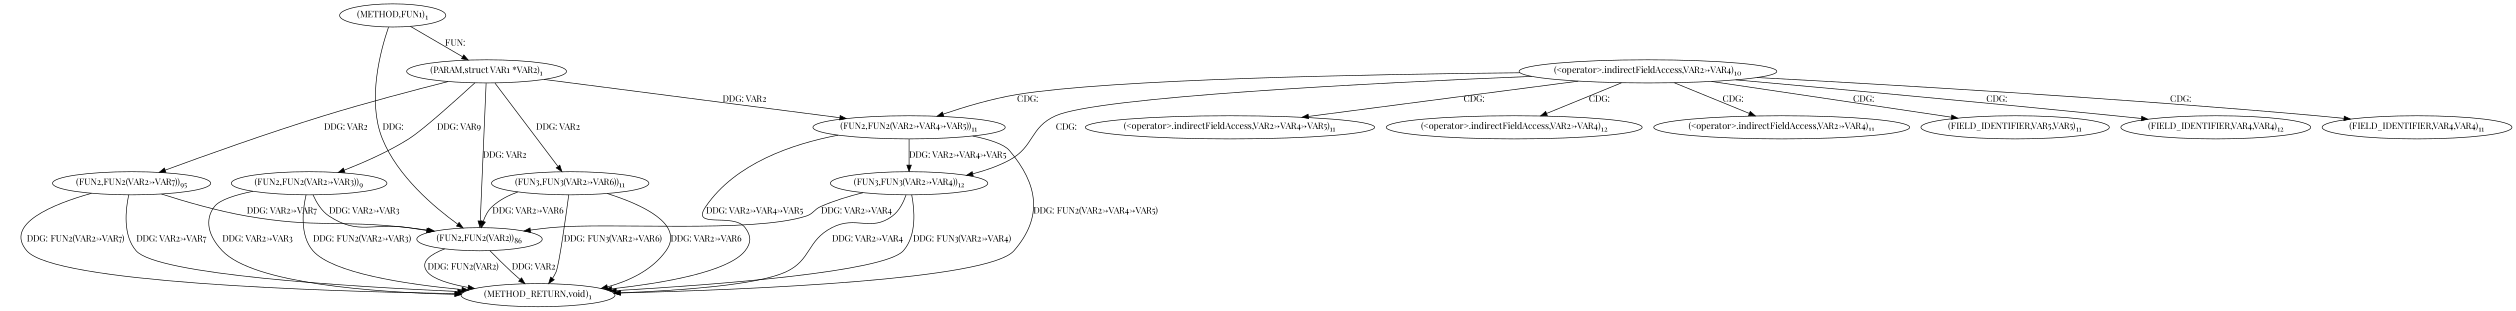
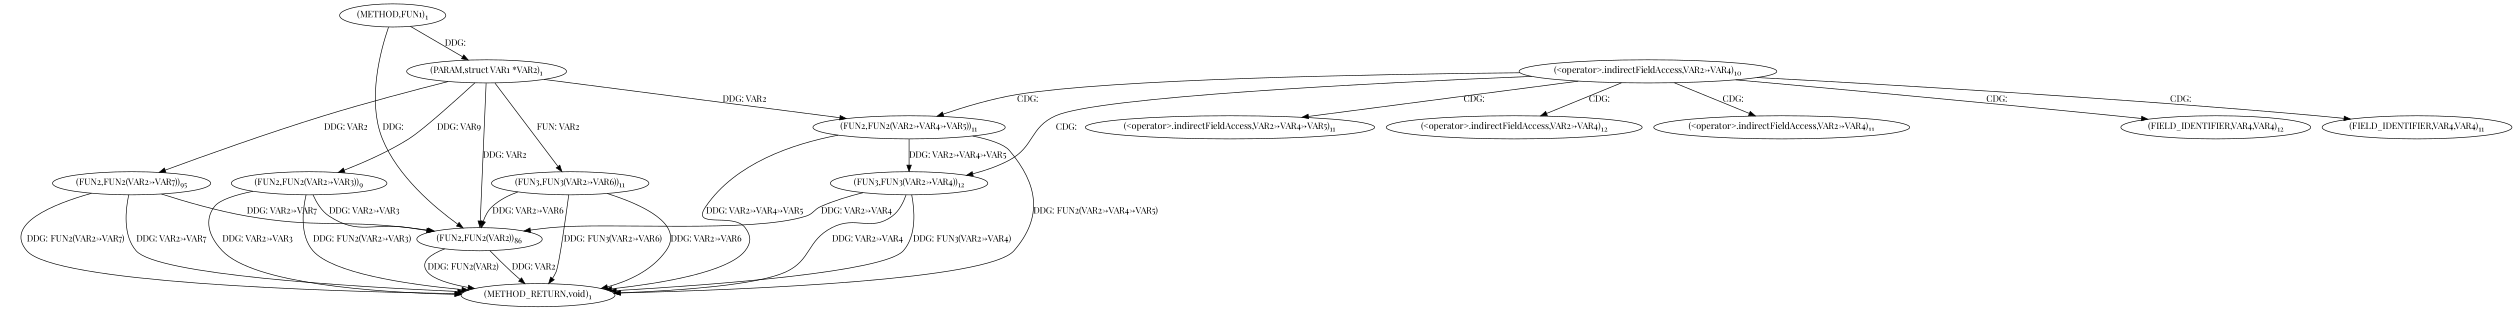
  digraph {
    fontname="Playfair Display"
    node [fontname="Playfair Display"]
    edge [fontname="Playfair Display"]
    n1 [label=<(METHOD,FUN1)<SUB>1</SUB>>]
    n2 [label=<(PARAM,struct VAR1 *VAR2)<SUB>1</SUB>>]
    n3 [label=<(FUN2,FUN2(VAR2))<SUB>86</SUB>>]
    n4 [label=<(FUN2,FUN2(VAR2-&gt;VAR3))<SUB>9</SUB>>]
    n5 [label=<(FUN3,FUN3(VAR2-&gt;VAR6))<SUB>11</SUB>>]
    n6 [label=<(FUN2,FUN2(VAR2-&gt;VAR7))<SUB>95</SUB>>]
    n7 [label=<(FUN2,FUN2(VAR2-&gt;VAR4-&gt;VAR5))<SUB>11</SUB>>]
    n8 [label=<(METHOD_RETURN,void)<SUB>1</SUB>>]
    n9 [label=<(FUN3,FUN3(VAR2-&gt;VAR4))<SUB>12</SUB>>]
    n10 [label=<(&lt;operator&gt;.indirectFieldAccess,VAR2-&gt;VAR4)<SUB>10</SUB>>]
    n11 [label=<(&lt;operator&gt;.indirectFieldAccess,VAR2-&gt;VAR4-&gt;VAR5)<SUB>11</SUB>>]
    n12 [label=<(&lt;operator&gt;.indirectFieldAccess,VAR2-&gt;VAR4)<SUB>12</SUB>>]
    n13 [label=<(&lt;operator&gt;.indirectFieldAccess,VAR2-&gt;VAR4)<SUB>11</SUB>>]
-   n14 [label=<(FIELD_IDENTIFIER,VAR5,VAR5)<SUB>11</SUB>>]
    n15 [label=<(FIELD_IDENTIFIER,VAR4,VAR4)<SUB>12</SUB>>]
    n16 [label=<(FIELD_IDENTIFIER,VAR4,VAR4)<SUB>11</SUB>>]
-   n1 -> n2 [label="FUN: "]
+   n1 -> n2 [label="DDG: "]
    n1 -> n3 [label="DDG: "]
    n2 -> n3 [label="DDG: VAR2"]
    n2 -> n4 [label="DDG: VAR9"]
-   n2 -> n5 [label="DDG: VAR2"]
+   n2 -> n5 [label="FUN: VAR2"]
    n2 -> n6 [label="DDG: VAR2"]
    n2 -> n7 [label="DDG: VAR2"]
    n3 -> n8 [label="DDG: VAR2"]
    n3 -> n8 [label="DDG: FUN2(VAR2)"]
    n4 -> n3 [label="DDG: VAR2-&gt;VAR3"]
    n4 -> n8 [label="DDG: VAR2-&gt;VAR3"]
    n4 -> n8 [label="DDG: FUN2(VAR2-&gt;VAR3)"]
    n5 -> n3 [label="DDG: VAR2-&gt;VAR6"]
    n5 -> n8 [label="DDG: VAR2-&gt;VAR6"]
    n5 -> n8 [label="DDG: FUN3(VAR2-&gt;VAR6)"]
    n6 -> n3 [label="DDG: VAR2-&gt;VAR7"]
    n6 -> n8 [label="DDG: VAR2-&gt;VAR7"]
    n6 -> n8 [label="DDG: FUN2(VAR2-&gt;VAR7)"]
    n7 -> n8 [label="DDG: VAR2-&gt;VAR4-&gt;VAR5"]
    n7 -> n8 [label="DDG: FUN2(VAR2-&gt;VAR4-&gt;VAR5)"]
    n7 -> n9 [label="DDG: VAR2-&gt;VAR4-&gt;VAR5"]
    n9 -> n3 [label="DDG: VAR2-&gt;VAR4"]
    n9 -> n8 [label="DDG: VAR2-&gt;VAR4"]
    n9 -> n8 [label="DDG: FUN3(VAR2-&gt;VAR4)"]
    n10 -> n7 [label="CDG: "]
    n10 -> n9 [label="CDG: "]
    n10 -> n11 [label="CDG: "]
    n10 -> n12 [label="CDG: "]
    n10 -> n13 [label="CDG: "]
-   n10 -> n14 [label="CDG: "]
    n10 -> n15 [label="CDG: "]
    n10 -> n16 [label="CDG: "]
  }
